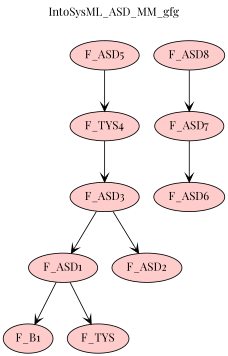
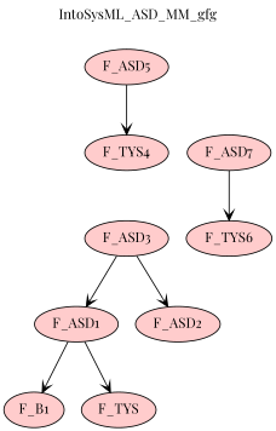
  digraph {
    fontname="Playfair Display"
    label=IntoSysML_ASD_MM_gfg
    labelfontsize=12
    labelloc=tl
    node [fillcolor="#FFCCCC" fontname="Playfair Display" shape=oval style=filled]
    edge [arrowhead=vee dir=forward fontname="Playfair Display"]
    n1 [label=F_B1]
    n2 [label=F_TYS]
    n3 [label=F_ASD1]
    n4 [label=F_ASD2]
    n5 [label=F_ASD3]
    n6 [label=F_TYS4]
    n7 [label=F_ASD5]
-   n8 [label=F_ASD6]
+   n8 [label=F_TYS6]
    n9 [label=F_ASD7]
-   n10 [label=F_ASD8]
    n3 -> n1 [label=" "]
    n3 -> n2 [label=" "]
    n5 -> n3 [label=" "]
    n5 -> n4 [label=" "]
-   n6 -> n5 [label=" "]
    n7 -> n6 [label=" "]
    n9 -> n8 [label=" "]
-   n10 -> n9 [label=" "]
  }
